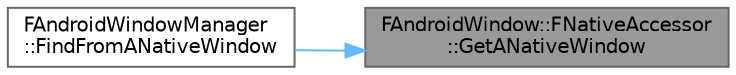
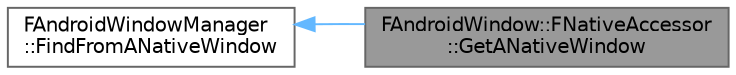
  digraph {
    rankdir=RL
    node [fontname=Helvetica fontsize=10 shape=box style=filled]
    n1 [color=gray40 fillcolor=grey60 fontcolor=black height=0.2 label="FAndroidWindow::FNativeAccessor\l::GetANativeWindow" width=0.4]
    n2 [color=grey40 fillcolor=white height=0.2 label="FAndroidWindowManager\l::FindFromANativeWindow" width=0.4]
-   n1 -> n2 [color=steelblue1 dir=back fontname=Helvetica fontsize=10 labelfontname=Helvetica labelfontsize=10 style=solid]
+   n2 -> n1 [color=steelblue1 dir=back fontname=Helvetica fontsize=10 labelfontname=Helvetica labelfontsize=10 style=solid]
  }
